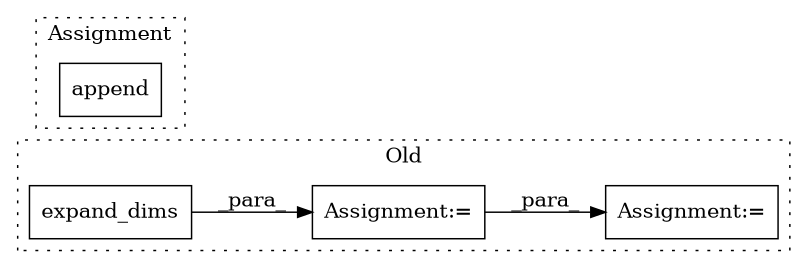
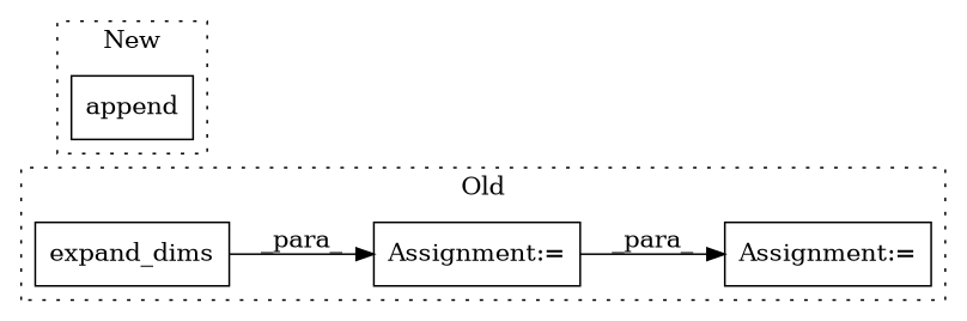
  digraph {
    rankdir=LR
    node [a=32 l=1 shape=box]
    n1 [l="12,1" label=expand_dims s="5335,5369"]
    n2 [a=7 label="Assignment:=" s=5329]
    n3 [a=7 label="Assignment:=" s=5476]
    n4 [l="7,1" label=append s="5522,5539"]
    subgraph cluster_1 {
      label=Old
      style=dotted
      n1
      n2
      n3
    }
    subgraph cluster_2 {
-     label=Assignment
+     label=New
      style=dotted
      n4
    }
    n1 -> n2 [label=_para_]
    n2 -> n3 [label=_para_]
  }
